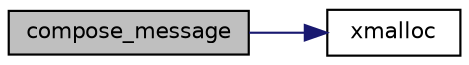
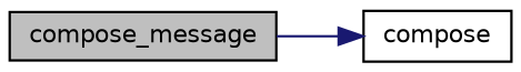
  digraph {
    rankdir=LR
    node [color=black fontname=Helvetica fontsize=10 shape=record style=filled]
    n1 [fillcolor=grey75 fontcolor=black height=0.2 label=compose_message width=0.4]
-   n2 [fillcolor=white height=0.2 label=xmalloc width=0.4]
+   n2 [fillcolor=white height=0.2 label=compose width=0.4]
    n1 -> n2 [color=midnightblue fontname=Helvetica fontsize=10 labelfontname=Helvetica labelfontsize=10 style=solid]
  }
